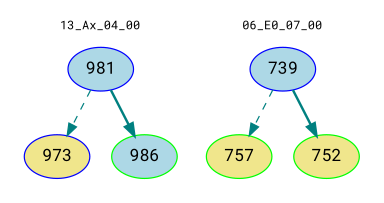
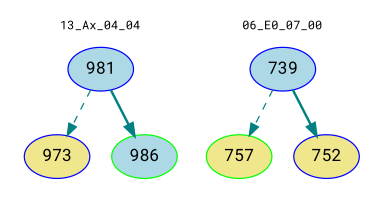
  digraph {
    fontname="Roboto Mono"
    node [color=blue fillcolor=lightblue fontname="Roboto Mono" style=filled]
    edge [color=teal fontname="Roboto Mono" style=dashed]
    n1 [label=981]
    n2 [fillcolor=khaki label=973]
    n3 [color=green label=986]
    n4 [label=739]
    n5 [color=green fillcolor=khaki label=757]
-   n6 [color=green fillcolor=khaki label=752]
+   n6 [fillcolor=khaki label=752]
    subgraph cluster_1 {
      color=white
      fontsize=10
-     label="13_Ax_04_00"
+     label="13_Ax_04_04"
      n1
      n2
      n3
    }
    subgraph cluster_2 {
      color=white
      fontsize=10
      label="06_E0_07_00"
      n4
      n5
      n6
    }
    n1 -> n2
    n1 -> n3 [style=bold]
    n4 -> n5
    n4 -> n6 [style=bold]
  }
